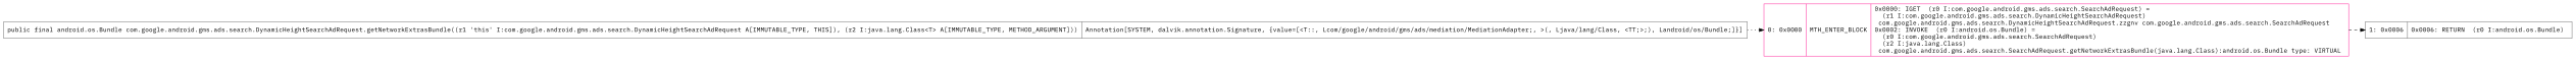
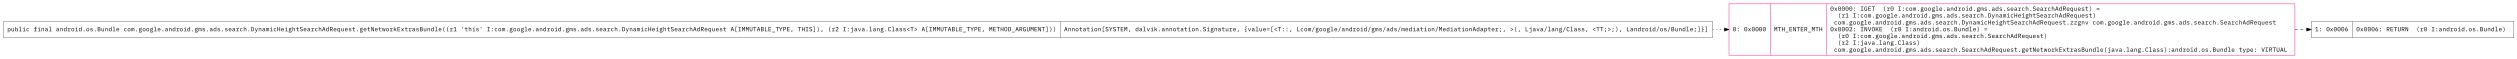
  digraph {
    rankdir=LR
    fontname="IBM Plex Mono"
    node [shape=record color=gray40 fontname="IBM Plex Mono"]
    edge [fontname="IBM Plex Mono"]
-   n1 [label="{0\:\ 0x0000|MTH_ENTER_BLOCK\l|0x0000: IGET  (r0 I:com.google.android.gms.ads.search.SearchAdRequest) = \l  (r1 I:com.google.android.gms.ads.search.DynamicHeightSearchAdRequest)\l com.google.android.gms.ads.search.DynamicHeightSearchAdRequest.zzgnv com.google.android.gms.ads.search.SearchAdRequest \l0x0002: INVOKE  (r0 I:android.os.Bundle) = \l  (r0 I:com.google.android.gms.ads.search.SearchAdRequest)\l  (r2 I:java.lang.Class)\l com.google.android.gms.ads.search.SearchAdRequest.getNetworkExtrasBundle(java.lang.Class):android.os.Bundle type: VIRTUAL \l}" color=deeppink]
+   n1 [label="{0\:\ 0x0000|MTH_ENTER_MTH\l|0x0000: IGET  (r0 I:com.google.android.gms.ads.search.SearchAdRequest) = \l  (r1 I:com.google.android.gms.ads.search.DynamicHeightSearchAdRequest)\l com.google.android.gms.ads.search.DynamicHeightSearchAdRequest.zzgnv com.google.android.gms.ads.search.SearchAdRequest \l0x0002: INVOKE  (r0 I:android.os.Bundle) = \l  (r0 I:com.google.android.gms.ads.search.SearchAdRequest)\l  (r2 I:java.lang.Class)\l com.google.android.gms.ads.search.SearchAdRequest.getNetworkExtrasBundle(java.lang.Class):android.os.Bundle type: VIRTUAL \l}" color=deeppink]
    n2 [label="{1\:\ 0x0006|0x0006: RETURN  (r0 I:android.os.Bundle) \l}"]
    n3 [label="{public final android.os.Bundle com.google.android.gms.ads.search.DynamicHeightSearchAdRequest.getNetworkExtrasBundle((r1 'this' I:com.google.android.gms.ads.search.DynamicHeightSearchAdRequest A[IMMUTABLE_TYPE, THIS]), (r2 I:java.lang.Class\<T\> A[IMMUTABLE_TYPE, METHOD_ARGUMENT]))  | Annotation[SYSTEM, dalvik.annotation.Signature, \{value=[\<T::, Lcom\/google\/android\/gms\/ads\/mediation\/MediationAdapter;, \>(, Ljava\/lang\/Class, \<TT;\>;), Landroid\/os\/Bundle;]\}]\l}"]
    n1 -> n2 [style=dashed]
    n3 -> n1 [style=dotted]
  }
